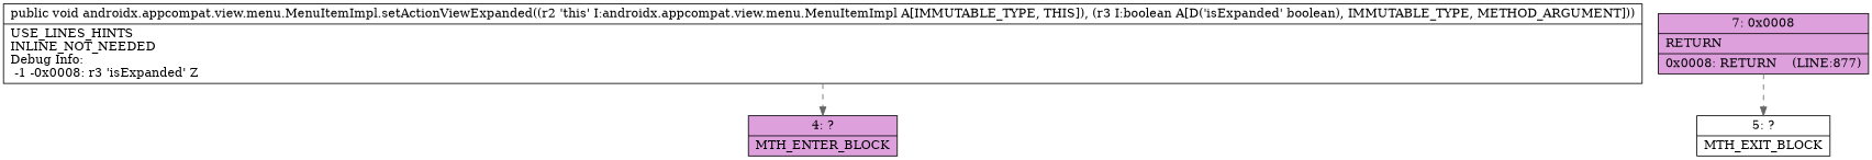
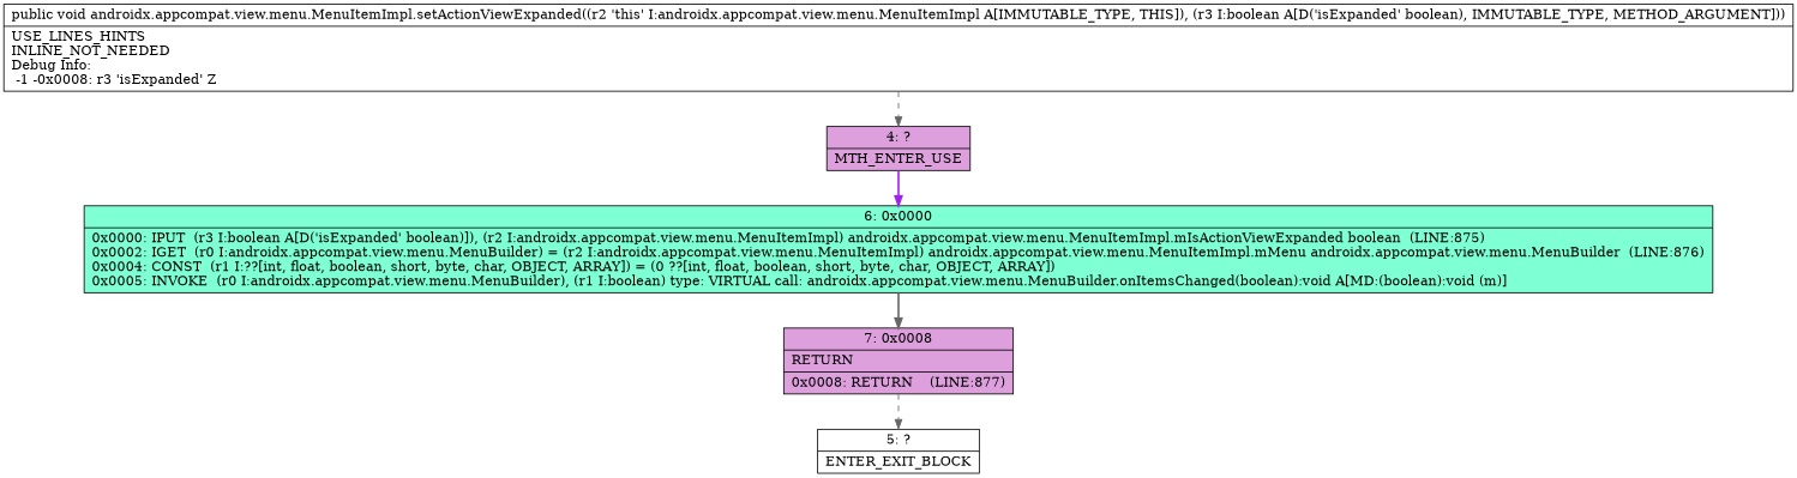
  digraph {
    node [fillcolor=plum shape=record style=filled]
    edge [color=gray40 style=bold]
-   n1 [label="{4\:\ ?|MTH_ENTER_BLOCK\l}"]
+   n1 [label="{4\:\ ?|MTH_ENTER_USE\l}"]
+   n2 [fillcolor=aquamarine label="{6\:\ 0x0000|0x0000: IPUT  (r3 I:boolean A[D('isExpanded' boolean)]), (r2 I:androidx.appcompat.view.menu.MenuItemImpl) androidx.appcompat.view.menu.MenuItemImpl.mIsActionViewExpanded boolean  (LINE:875)\l0x0002: IGET  (r0 I:androidx.appcompat.view.menu.MenuBuilder) = (r2 I:androidx.appcompat.view.menu.MenuItemImpl) androidx.appcompat.view.menu.MenuItemImpl.mMenu androidx.appcompat.view.menu.MenuBuilder  (LINE:876)\l0x0004: CONST  (r1 I:??[int, float, boolean, short, byte, char, OBJECT, ARRAY]) = (0 ??[int, float, boolean, short, byte, char, OBJECT, ARRAY]) \l0x0005: INVOKE  (r0 I:androidx.appcompat.view.menu.MenuBuilder), (r1 I:boolean) type: VIRTUAL call: androidx.appcompat.view.menu.MenuBuilder.onItemsChanged(boolean):void A[MD:(boolean):void (m)]\l}"]
    n3 [label="{7\:\ 0x0008|RETURN\l|0x0008: RETURN    (LINE:877)\l}"]
-   n4 [fillcolor=white label="{5\:\ ?|MTH_EXIT_BLOCK\l}"]
+   n4 [fillcolor=white label="{5\:\ ?|ENTER_EXIT_BLOCK\l}"]
    n5 [fillcolor=white label="{public void androidx.appcompat.view.menu.MenuItemImpl.setActionViewExpanded((r2 'this' I:androidx.appcompat.view.menu.MenuItemImpl A[IMMUTABLE_TYPE, THIS]), (r3 I:boolean A[D('isExpanded' boolean), IMMUTABLE_TYPE, METHOD_ARGUMENT]))  | USE_LINES_HINTS\lINLINE_NOT_NEEDED\lDebug Info:\l  \-1 \-0x0008: r3 'isExpanded' Z\l}"]
+   n1 -> n2 [color=purple]
+   n2 -> n3
    n3 -> n4 [style=dashed]
    n5 -> n1 [style=dashed]
  }
